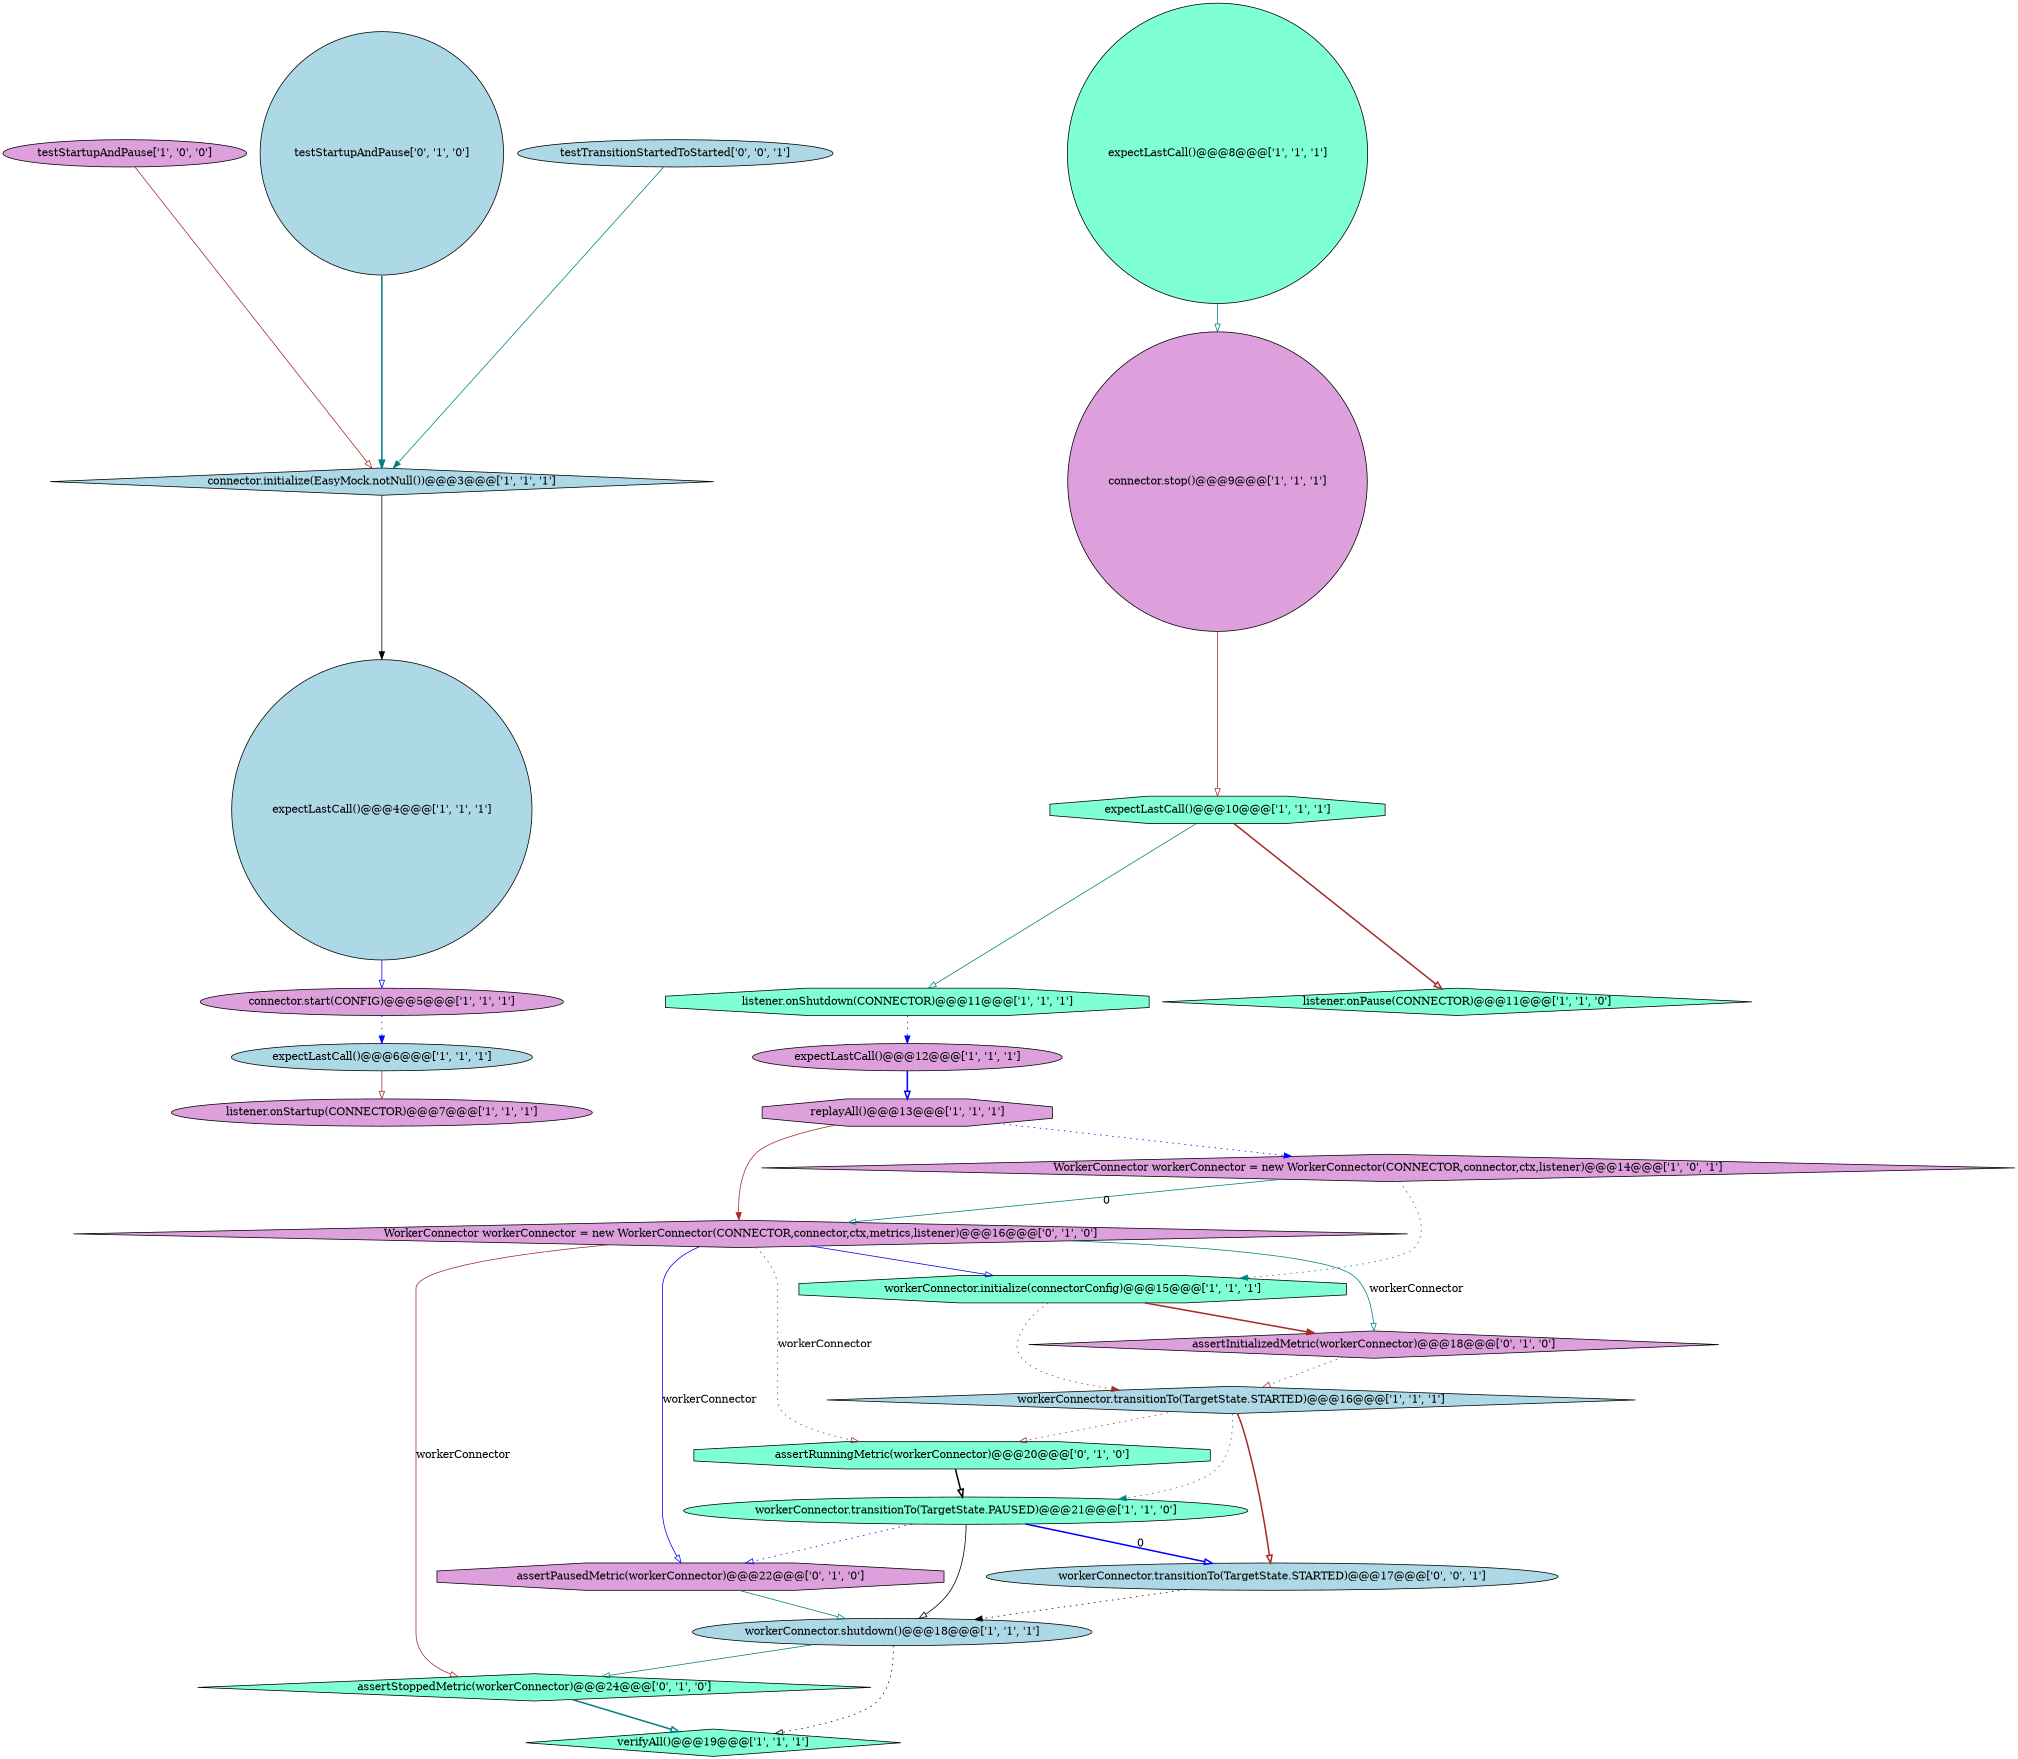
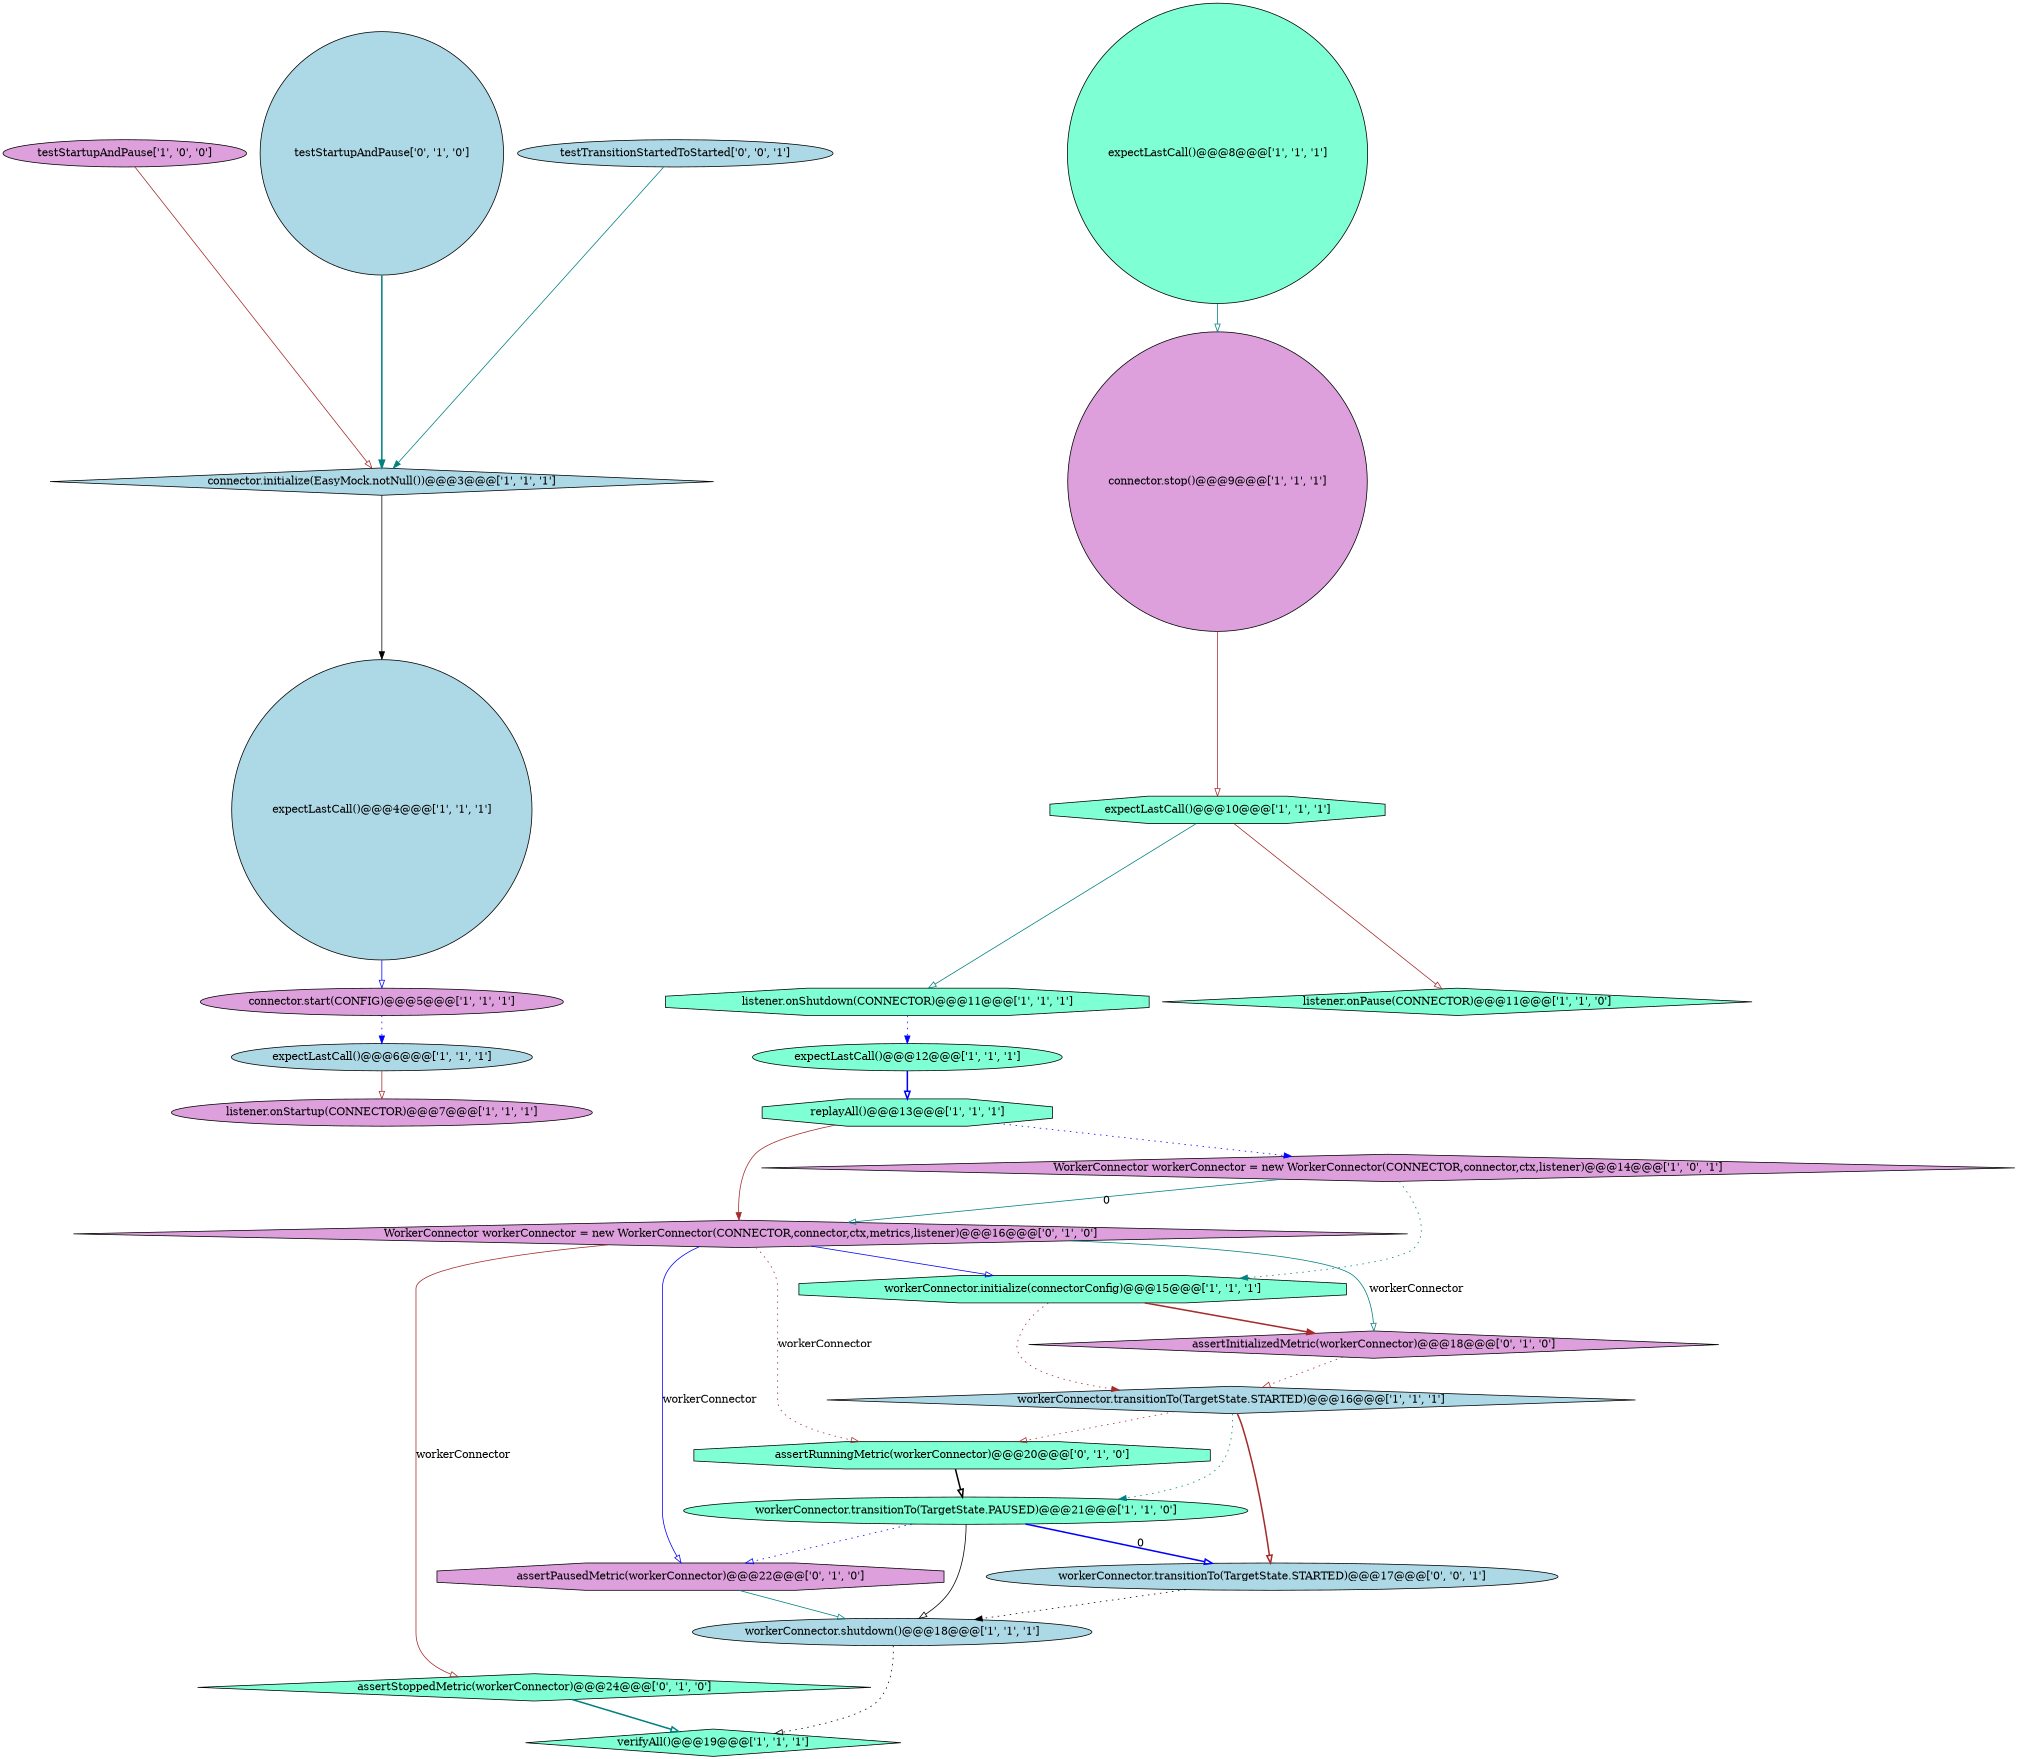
  digraph {
    node [fillcolor=plum shape=ellipse style=filled]
    edge [arrowhead=onormal color=brown style=solid]
    n1 [fillcolor=lightblue label="expectLastCall()@@@6@@@['1', '1', '1']"]
    n2 [label="listener.onStartup(CONNECTOR)@@@7@@@['1', '1', '1']"]
    n3 [fillcolor=aquamarine label="workerConnector.transitionTo(TargetState.PAUSED)@@@21@@@['1', '1', '0']"]
    n4 [fillcolor=lightblue label="workerConnector.transitionTo(TargetState.STARTED)@@@17@@@['0', '0', '1']"]
    n5 [label="assertPausedMetric(workerConnector)@@@22@@@['0', '1', '0']" shape=octagon]
    n6 [fillcolor=lightblue label="workerConnector.shutdown()@@@18@@@['1', '1', '1']"]
    n7 [fillcolor=aquamarine label="assertStoppedMetric(workerConnector)@@@24@@@['0', '1', '0']" shape=diamond]
    n8 [fillcolor=aquamarine label="verifyAll()@@@19@@@['1', '1', '1']" shape=diamond]
-   n9 [label="replayAll()@@@13@@@['1', '1', '1']" shape=octagon]
+   n9 [fillcolor=aquamarine label="replayAll()@@@13@@@['1', '1', '1']" shape=octagon]
    n10 [label="WorkerConnector workerConnector = new WorkerConnector(CONNECTOR,connector,ctx,metrics,listener)@@@16@@@['0', '1', '0']" shape=diamond]
    n11 [label="WorkerConnector workerConnector = new WorkerConnector(CONNECTOR,connector,ctx,listener)@@@14@@@['1', '0', '1']" shape=diamond]
    n12 [fillcolor=aquamarine label="workerConnector.initialize(connectorConfig)@@@15@@@['1', '1', '1']" shape=octagon]
    n13 [fillcolor=aquamarine label="assertRunningMetric(workerConnector)@@@20@@@['0', '1', '0']" shape=octagon]
    n14 [label="assertInitializedMetric(workerConnector)@@@18@@@['0', '1', '0']" shape=diamond]
    n15 [fillcolor=lightblue label="workerConnector.transitionTo(TargetState.STARTED)@@@16@@@['1', '1', '1']" shape=diamond]
    n16 [fillcolor=aquamarine label="listener.onPause(CONNECTOR)@@@11@@@['1', '1', '0']" shape=diamond]
    n17 [fillcolor=lightblue label="expectLastCall()@@@4@@@['1', '1', '1']" shape=circle]
    n18 [label="connector.start(CONFIG)@@@5@@@['1', '1', '1']"]
-   n19 [label="expectLastCall()@@@12@@@['1', '1', '1']"]
+   n19 [fillcolor=aquamarine label="expectLastCall()@@@12@@@['1', '1', '1']"]
    n20 [fillcolor=aquamarine label="listener.onShutdown(CONNECTOR)@@@11@@@['1', '1', '1']" shape=octagon]
    n21 [label="testStartupAndPause['1', '0', '0']"]
    n22 [fillcolor=lightblue label="connector.initialize(EasyMock.notNull())@@@3@@@['1', '1', '1']" shape=diamond]
    n23 [fillcolor=aquamarine label="expectLastCall()@@@8@@@['1', '1', '1']" shape=circle]
    n24 [label="connector.stop()@@@9@@@['1', '1', '1']" shape=circle]
    n25 [fillcolor=aquamarine label="expectLastCall()@@@10@@@['1', '1', '1']" shape=octagon]
    n26 [fillcolor=lightblue label="testStartupAndPause['0', '1', '0']" shape=circle]
    n27 [fillcolor=lightblue label="testTransitionStartedToStarted['0', '0', '1']"]
    n1 -> n2
    n3 -> n4 [color=blue label=0 style=bold]
    n3 -> n5 [color=blue style=dotted]
    n3 -> n6 [color=black]
    n4 -> n6 [arrowhead=normal color=black style=dotted]
    n5 -> n6 [color=teal]
-   n6 -> n7 [color=teal]
    n6 -> n8 [color=black style=dotted]
    n7 -> n8 [color=teal style=bold]
    n9 -> n10 [arrowhead=normal]
    n9 -> n11 [arrowhead=normal color=blue style=dotted]
    n10 -> n5 [color=blue label=workerConnector]
    n10 -> n7 [label=workerConnector]
    n10 -> n12 [color=blue]
    n10 -> n13 [label=workerConnector style=dotted]
    n10 -> n14 [color=teal label=workerConnector]
    n11 -> n10 [color=teal label=0]
    n11 -> n12 [arrowhead=normal color=teal style=dotted]
    n12 -> n14 [arrowhead=normal style=bold]
    n12 -> n15 [arrowhead=normal style=dotted]
    n13 -> n3 [color=black style=bold]
    n14 -> n15 [style=dotted]
    n15 -> n3 [arrowhead=normal color=teal style=dotted]
    n15 -> n4 [style=bold]
    n15 -> n13 [style=dotted]
    n17 -> n18 [color=blue]
    n18 -> n1 [arrowhead=normal color=blue style=dotted]
    n19 -> n9 [color=blue style=bold]
    n20 -> n19 [arrowhead=normal color=blue style=dotted]
    n21 -> n22
    n22 -> n17 [arrowhead=normal color=black]
    n23 -> n24 [color=teal]
    n24 -> n25
-   n25 -> n16 [style=bold]
+   n25 -> n16
    n25 -> n20 [color=teal]
    n26 -> n22 [arrowhead=normal color=teal style=bold]
    n27 -> n22 [arrowhead=normal color=teal]
  }
